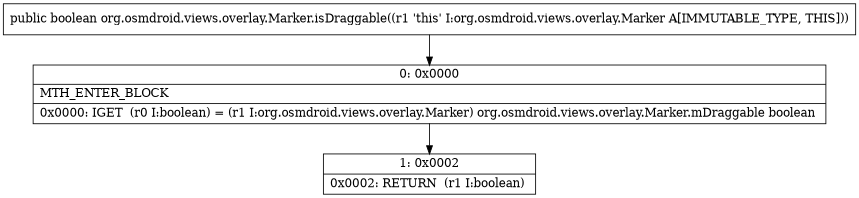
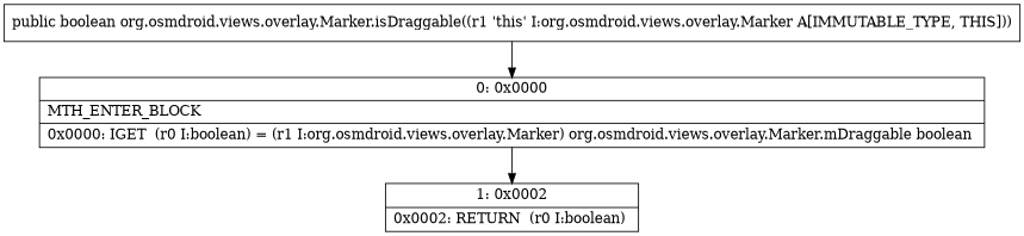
  digraph {
    node [shape=record]
    n1 [label="{0\:\ 0x0000|MTH_ENTER_BLOCK\l|0x0000: IGET  (r0 I:boolean) = (r1 I:org.osmdroid.views.overlay.Marker) org.osmdroid.views.overlay.Marker.mDraggable boolean \l}"]
-   n2 [label="{1\:\ 0x0002|0x0002: RETURN  (r1 I:boolean) \l}"]
+   n2 [label="{1\:\ 0x0002|0x0002: RETURN  (r0 I:boolean) \l}"]
    n3 [label="{public boolean org.osmdroid.views.overlay.Marker.isDraggable((r1 'this' I:org.osmdroid.views.overlay.Marker A[IMMUTABLE_TYPE, THIS])) }"]
    n1 -> n2
    n3 -> n1
  }
